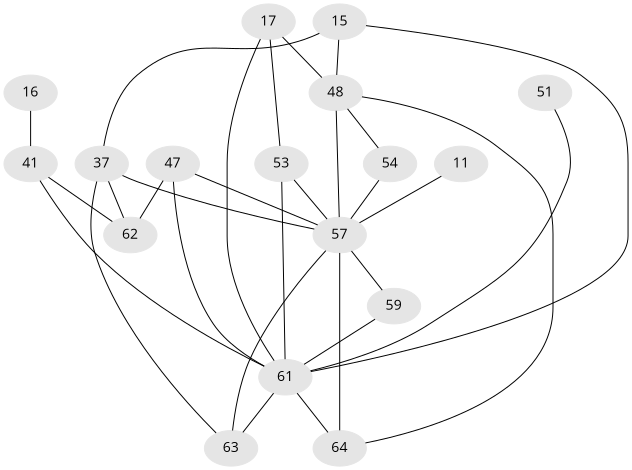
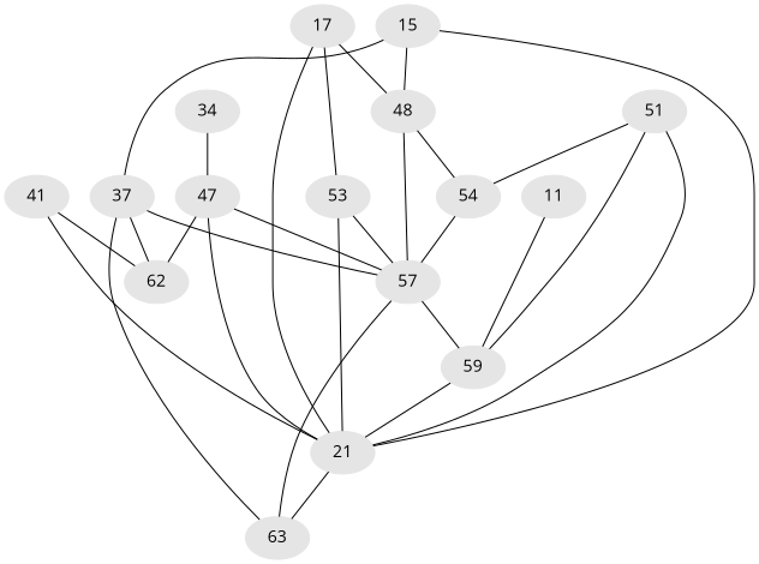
  graph {
    fontname="Open Sans"
    node [color=gray90 fontname="Open Sans" style=filled]
    edge [fontname="Open Sans"]
    57 [super="+56+50+40"]
    63
-   64 [super="+8+20+36+54"]
    59 [super="+55"]
    11
-   61 [super="+43+60+32+58+45"]
+   61 [super="+43+60+32+58+45" label=21]
    37 [super="+24"]
    62
    15
    48
    n11 [label=54]
-   16 [super="+3"]
    41 [super="+39"]
    n14 [label=17 super="+1+19"]
    53 [super="+26+30+29"]
    47 [super="+7+46+38+44"]
+   34
    51
    57 -- 63 [weight=2]
-   57 -- 64 [weight=5]
    57 -- 59 [weight=4]
    59 -- 61
-   11 -- 57 [weight=2]
+   11 -- 59 [weight=2]
    61 -- 63
-   61 -- 64 [weight=4]
    37 -- 57
    37 -- 63
    37 -- 62 [weight=2]
    15 -- 61
    15 -- 37 [weight=2]
    15 -- 48
    48 -- 57 [weight=3]
-   48 -- 64
    48 -- n11
    n11 -- 57 [weight=2]
-   16 -- 41 [weight=2]
    41 -- 61 [weight=3]
    41 -- 62
    n14 -- 61 [weight=2]
    n14 -- 48
    n14 -- 53 [weight=3]
    53 -- 57 [weight=2]
    53 -- 61 [weight=5]
    47 -- 57 [weight=3]
    47 -- 61 [weight=4]
    47 -- 62
+   34 -- 47
+   51 -- 59
    51 -- 61 [weight=2]
+   51 -- n11
  }
